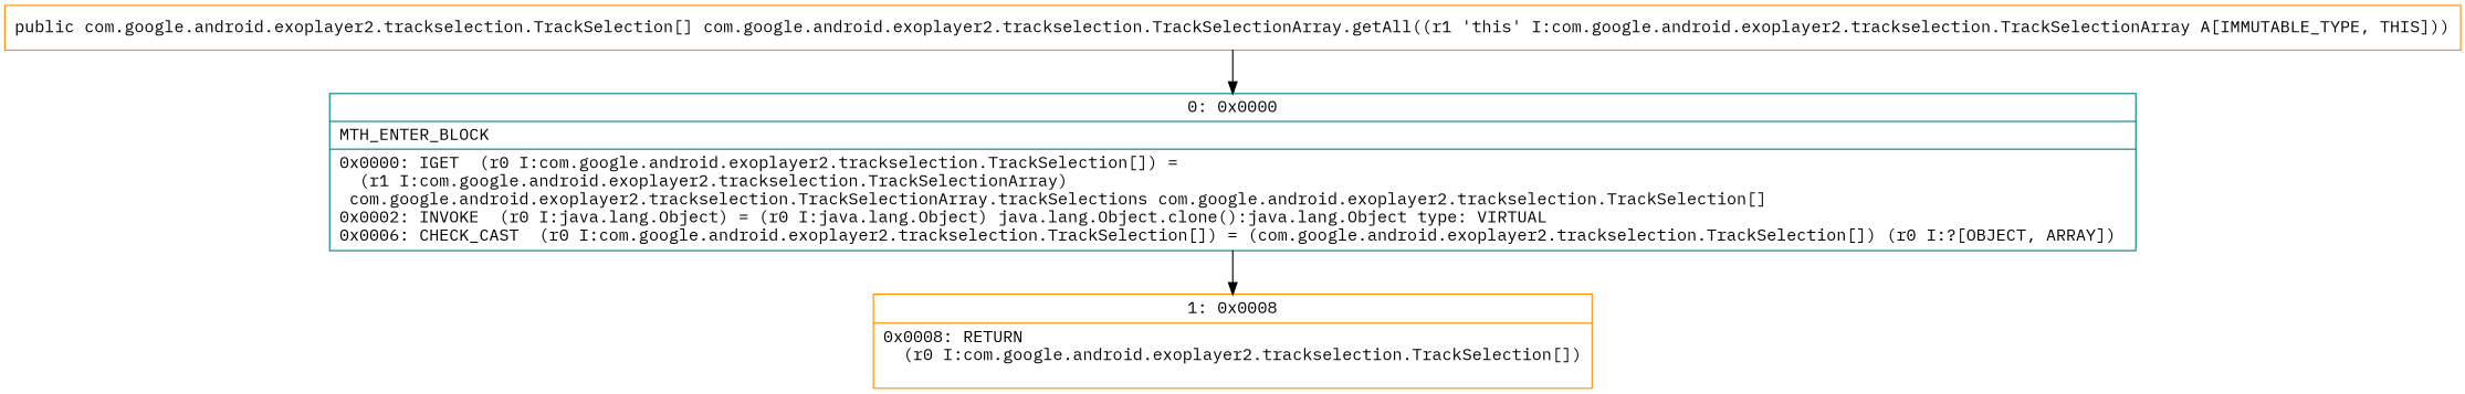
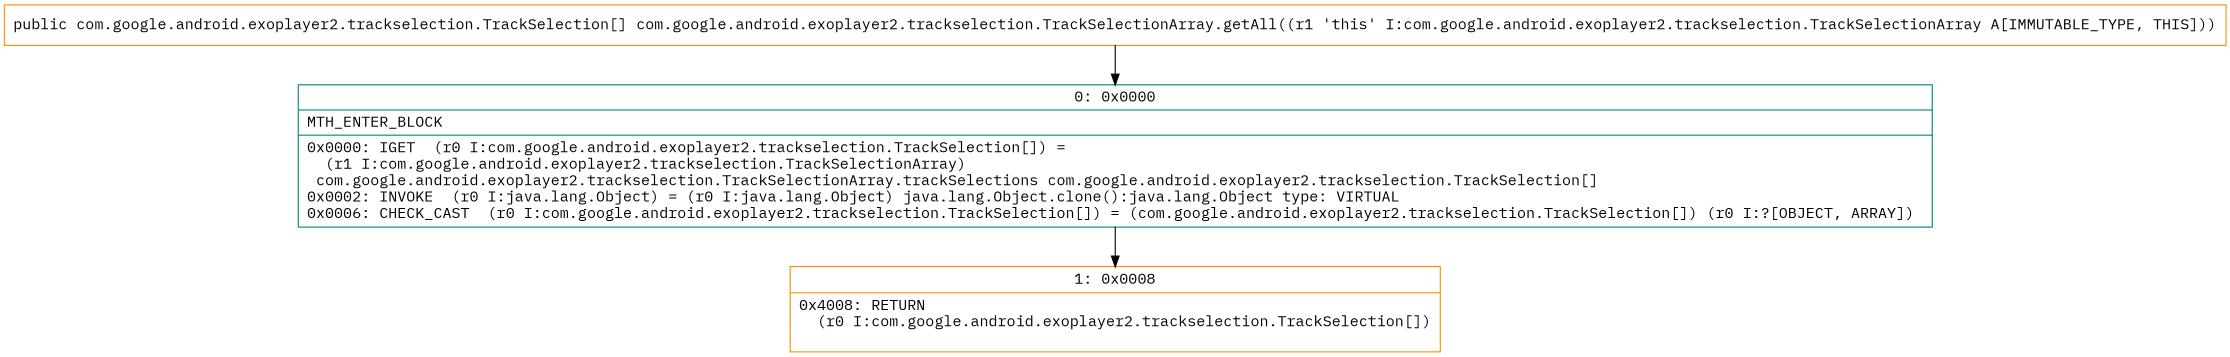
  digraph {
    fontname="IBM Plex Mono"
    node [shape=record color=darkorange fontname="IBM Plex Mono"]
    edge [fontname="IBM Plex Mono"]
    n1 [label="{0\:\ 0x0000|MTH_ENTER_BLOCK\l|0x0000: IGET  (r0 I:com.google.android.exoplayer2.trackselection.TrackSelection[]) = \l  (r1 I:com.google.android.exoplayer2.trackselection.TrackSelectionArray)\l com.google.android.exoplayer2.trackselection.TrackSelectionArray.trackSelections com.google.android.exoplayer2.trackselection.TrackSelection[] \l0x0002: INVOKE  (r0 I:java.lang.Object) = (r0 I:java.lang.Object) java.lang.Object.clone():java.lang.Object type: VIRTUAL \l0x0006: CHECK_CAST  (r0 I:com.google.android.exoplayer2.trackselection.TrackSelection[]) = (com.google.android.exoplayer2.trackselection.TrackSelection[]) (r0 I:?[OBJECT, ARRAY]) \l}" color=teal]
-   n2 [label="{1\:\ 0x0008|0x0008: RETURN  \l  (r0 I:com.google.android.exoplayer2.trackselection.TrackSelection[])\l \l}"]
+   n2 [label="{1\:\ 0x0008|0x4008: RETURN  \l  (r0 I:com.google.android.exoplayer2.trackselection.TrackSelection[])\l \l}"]
    n3 [label="{public com.google.android.exoplayer2.trackselection.TrackSelection[] com.google.android.exoplayer2.trackselection.TrackSelectionArray.getAll((r1 'this' I:com.google.android.exoplayer2.trackselection.TrackSelectionArray A[IMMUTABLE_TYPE, THIS])) }"]
    n1 -> n2
    n3 -> n1
  }
